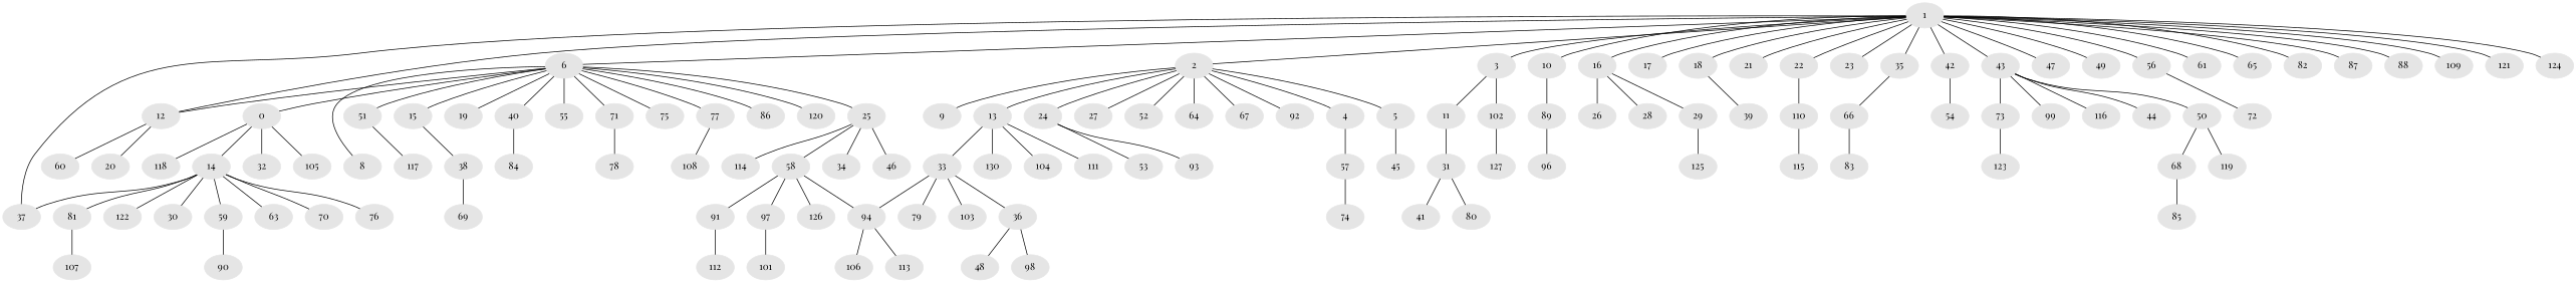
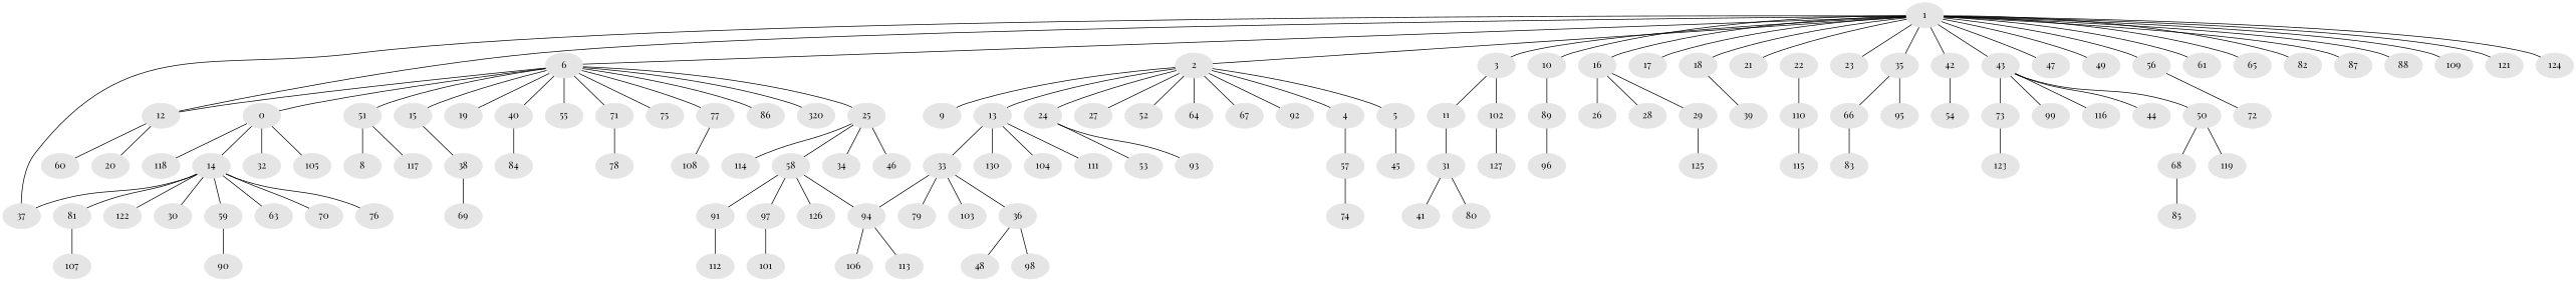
  graph {
    fontname="Playfair Display"
    node [color=gray90 fontname="Playfair Display" style=filled]
    edge [fontname="Playfair Display"]
    1
    2
    3
    6
    10
    12
    16
    17
    18
    21
    22
    23
    35
    37
    42
    43
    47
    49
    56
    61
    65
    82
    87
    88
    109
    121
    124
    4
    5
    9
    13
    24
    27
    52
    64
    67
    92
    11
    102
    n40 [label=0]
    8
    15
    19
    25
    40
    51
    55
    71
    75
    77
    86
-   120
+   120 [label=320]
    89
    20
    60
    26
    28
    29
    39
    110
    66
+   95
    54
    44
    50
    73
    99
    116
    72
    57
    45
    33
    n73 [label=130]
    104
    111
    53
    93
    31
    74
    14
    32
    105
    118
    38
    34
    46
    58
    114
    84
    117
    78
    108
    30
    59
    63
    70
    76
    81
    122
    96
    41
    80
    36
    79
    94
    103
    90
    107
    69
    125
    115
    91
    97
    126
    127
    48
    98
    106
    113
    83
    68
    119
    123
    85
    112
    101
    1 -- 2
    1 -- 3
    1 -- 6
    1 -- 10
    1 -- 12
    1 -- 16
    1 -- 17
    1 -- 18
    1 -- 21
-   1 -- 22
    1 -- 23
    1 -- 35
    1 -- 37
    1 -- 42
    1 -- 43
    1 -- 47
    1 -- 49
    1 -- 56
    1 -- 61
    1 -- 65
    1 -- 82
    1 -- 87
    1 -- 88
    1 -- 109
    1 -- 121
    1 -- 124
    2 -- 4
    2 -- 5
    2 -- 9
    2 -- 13
    2 -- 24
    2 -- 27
    2 -- 52
    2 -- 64
    2 -- 67
    2 -- 92
    3 -- 11
    3 -- 102
    6 -- 12
    6 -- n40
-   6 -- 8
+   51 -- 8
    6 -- 15
    6 -- 19
    6 -- 25
    6 -- 40
    6 -- 51
    6 -- 55
    6 -- 71
    6 -- 75
    6 -- 77
    6 -- 86
    6 -- 120
    10 -- 89
    12 -- 20
    12 -- 60
    16 -- 26
    16 -- 28
    16 -- 29
    18 -- 39
    22 -- 110
    35 -- 66
+   35 -- 95
    42 -- 54
    43 -- 44
    43 -- 50
    43 -- 73
    43 -- 99
    43 -- 116
    56 -- 72
    4 -- 57
    5 -- 45
    13 -- 33
    13 -- n73
    13 -- 104
    13 -- 111
    24 -- 53
    24 -- 93
    11 -- 31
    102 -- 127
    n40 -- 14
    n40 -- 32
    n40 -- 105
    n40 -- 118
    15 -- 38
    25 -- 34
    25 -- 46
    25 -- 58
    25 -- 114
    40 -- 84
    51 -- 117
    71 -- 78
    77 -- 108
    89 -- 96
    29 -- 125
    110 -- 115
    66 -- 83
    50 -- 68
    50 -- 119
    73 -- 123
    57 -- 74
    33 -- 36
    33 -- 79
    33 -- 94
    33 -- 103
    31 -- 41
    31 -- 80
    14 -- 37
    14 -- 30
    14 -- 59
    14 -- 63
    14 -- 70
    14 -- 76
    14 -- 81
    14 -- 122
    38 -- 69
    58 -- 94
    58 -- 91
    58 -- 97
    58 -- 126
    59 -- 90
    81 -- 107
    36 -- 48
    36 -- 98
    94 -- 106
    94 -- 113
    91 -- 112
    97 -- 101
    68 -- 85
  }
